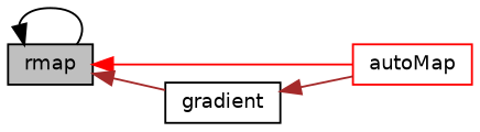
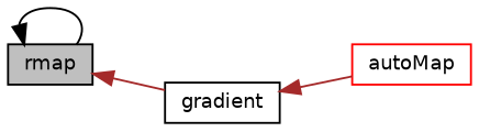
  digraph {
    rankdir=LR
    node [color=black fontname=Helvetica fontsize=10 shape=record]
    edge [color=brown dir=back fontname=Helvetica fontsize=10 labelfontname=Helvetica labelfontsize=10 style=solid]
    n1 [fillcolor=grey75 fontcolor=black height=0.2 label=rmap style=filled width=0.4]
    n2 [color=red height=0.2 label=autoMap width=0.4]
    n3 [height=0.2 label=gradient width=0.4]
    n1 -> n1 [color=black]
-   n1 -> n2 [color=red]
    n1 -> n3
    n3 -> n2
  }
